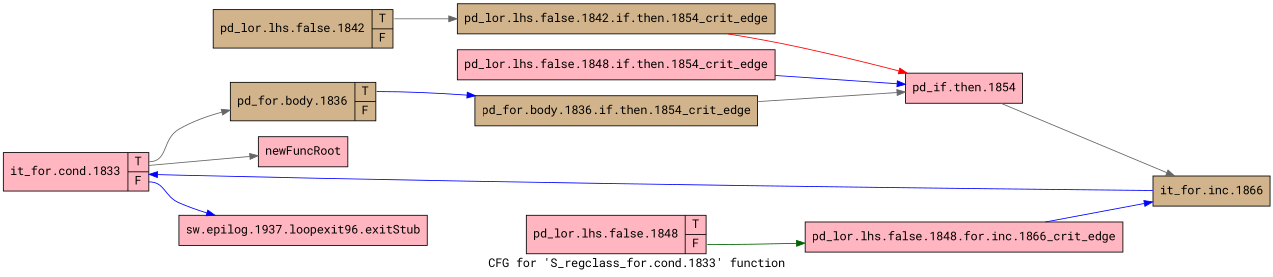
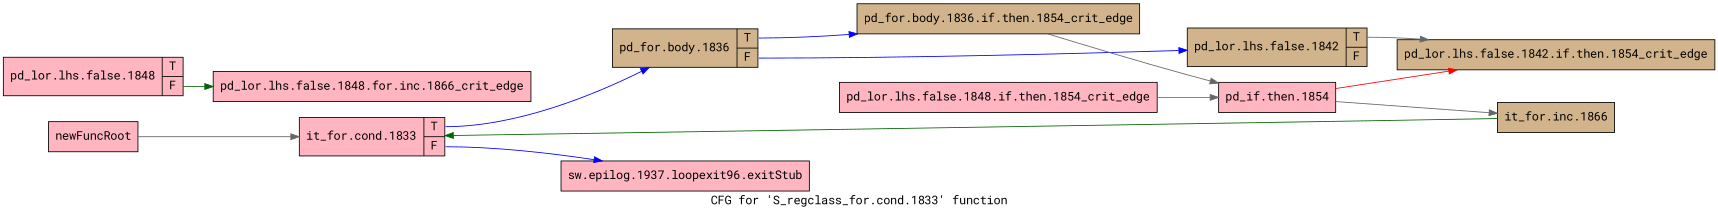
  digraph {
    fontname="Roboto Mono"
    label="CFG for 'S_regclass_for.cond.1833' function"
    rankdir=LR
    node [fillcolor=lightpink fontname="Roboto Mono" shape=record style=filled]
    edge [color=gray40 fontname="Roboto Mono"]
    n1 [label="{newFuncRoot}"]
    n2 [label="{it_for.cond.1833|{<s0>T|<s1>F}}"]
    n3 [label="{sw.epilog.1937.loopexit96.exitStub}"]
    n4 [fillcolor=tan label="{pd_for.body.1836|{<s0>T|<s1>F}}"]
    n5 [fillcolor=tan label="{pd_for.body.1836.if.then.1854_crit_edge}"]
    n6 [fillcolor=tan label="{pd_lor.lhs.false.1842|{<s0>T|<s1>F}}"]
    n7 [label="{pd_if.then.1854}"]
    n8 [fillcolor=tan label="{pd_lor.lhs.false.1842.if.then.1854_crit_edge}"]
    n9 [fillcolor=tan label="{it_for.inc.1866}"]
    n10 [label="{pd_lor.lhs.false.1848|{<s0>T|<s1>F}}"]
    n11 [label="{pd_lor.lhs.false.1848.for.inc.1866_crit_edge}"]
    n12 [label="{pd_lor.lhs.false.1848.if.then.1854_crit_edge}"]
-   n2 -> n1
+   n1 -> n2
    n2 -> n3 [color=blue tailport=s1]
-   n2 -> n4 [tailport=s0]
+   n2 -> n4 [color=blue tailport=s0]
    n4 -> n5 [color=blue tailport=s0]
+   n4 -> n6 [color=blue tailport=s1]
    n5 -> n7
    n6 -> n8 [tailport=s0]
    n7 -> n9
-   n8 -> n7 [color=red]
-   n9 -> n2 [color=blue]
+   n7 -> n8 [color=red]
+   n9 -> n2 [color=darkgreen]
    n10 -> n11 [color=darkgreen tailport=s1]
-   n11 -> n9 [color=blue]
-   n12 -> n7 [color=blue]
+   n12 -> n7
  }
